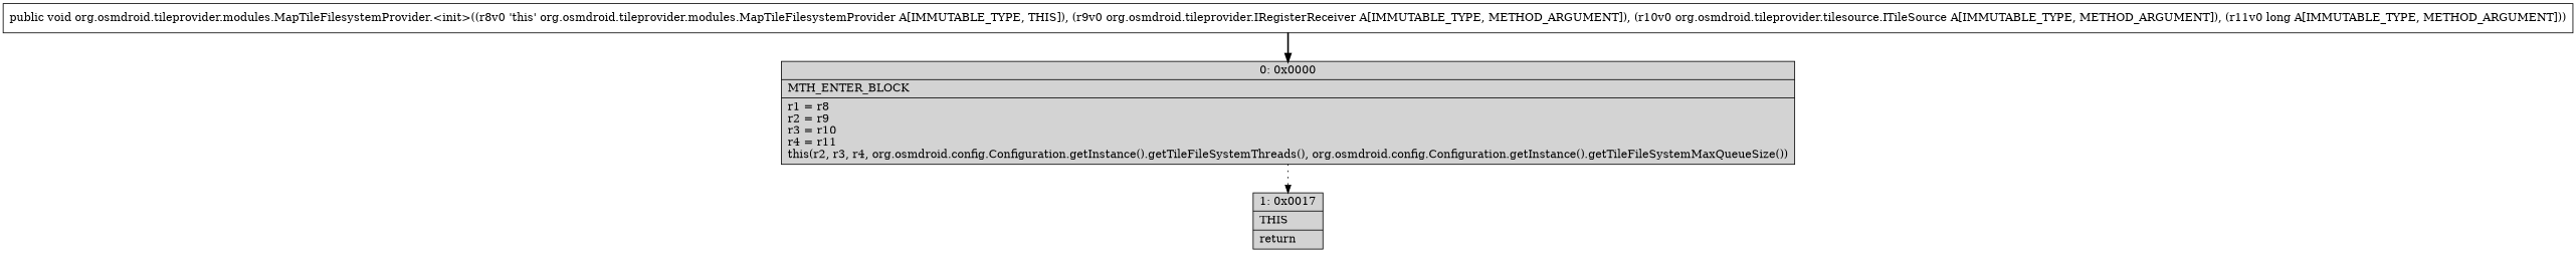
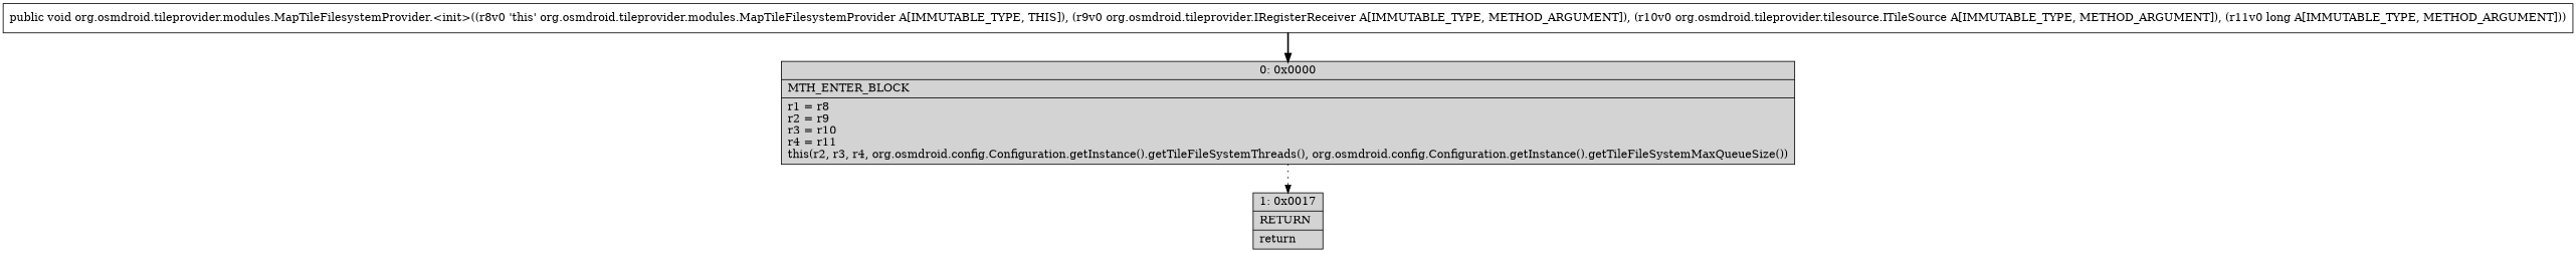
  digraph {
    node [shape=record style=filled fillcolor=lightgrey]
    n1 [label="{0\:\ 0x0000|MTH_ENTER_BLOCK\l|r1 = r8\lr2 = r9\lr3 = r10\lr4 = r11\lthis(r2, r3, r4, org.osmdroid.config.Configuration.getInstance().getTileFileSystemThreads(), org.osmdroid.config.Configuration.getInstance().getTileFileSystemMaxQueueSize())\l}"]
-   n2 [label="{1\:\ 0x0017|THIS\l|return\l}"]
+   n2 [label="{1\:\ 0x0017|RETURN\l|return\l}"]
    n3 [label="{public void org.osmdroid.tileprovider.modules.MapTileFilesystemProvider.\<init\>((r8v0 'this' org.osmdroid.tileprovider.modules.MapTileFilesystemProvider A[IMMUTABLE_TYPE, THIS]), (r9v0 org.osmdroid.tileprovider.IRegisterReceiver A[IMMUTABLE_TYPE, METHOD_ARGUMENT]), (r10v0 org.osmdroid.tileprovider.tilesource.ITileSource A[IMMUTABLE_TYPE, METHOD_ARGUMENT]), (r11v0 long A[IMMUTABLE_TYPE, METHOD_ARGUMENT])) }" fillcolor=white]
    n1 -> n2 [style=dotted]
    n3 -> n1 [style=bold]
  }
